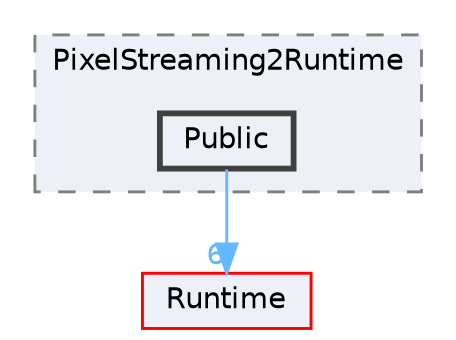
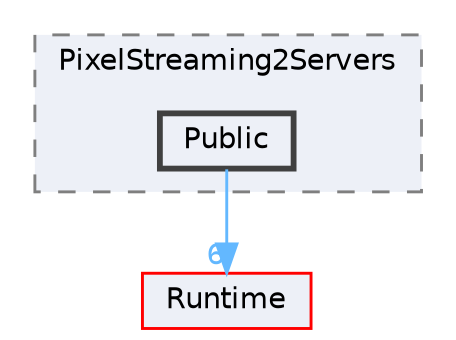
  digraph {
    compound=true
    node [fillcolor="#edf0f7" fontname=Helvetica fontsize=10 shape=box]
    n1 [color=grey25 height=0.2 label=Public style="filled,bold" width=0.4]
    n2 [color=red height=0.2 label=Runtime style=filled width=0.4]
    subgraph cluster_1 {
      bgcolor="#edf0f7"
      fontname=Helvetica
      fontsize=10
-     label=PixelStreaming2Runtime
+     label=PixelStreaming2Servers
      pencolor=grey50
      style="filled,dashed"
      n1
    }
    n1 -> n2 [color=steelblue1 fontcolor=steelblue1 fontname=Helvetica fontsize=10 headlabel=6 labeldistance=1.5 labelfontname=Helvetica labelfontsize=10]
  }
